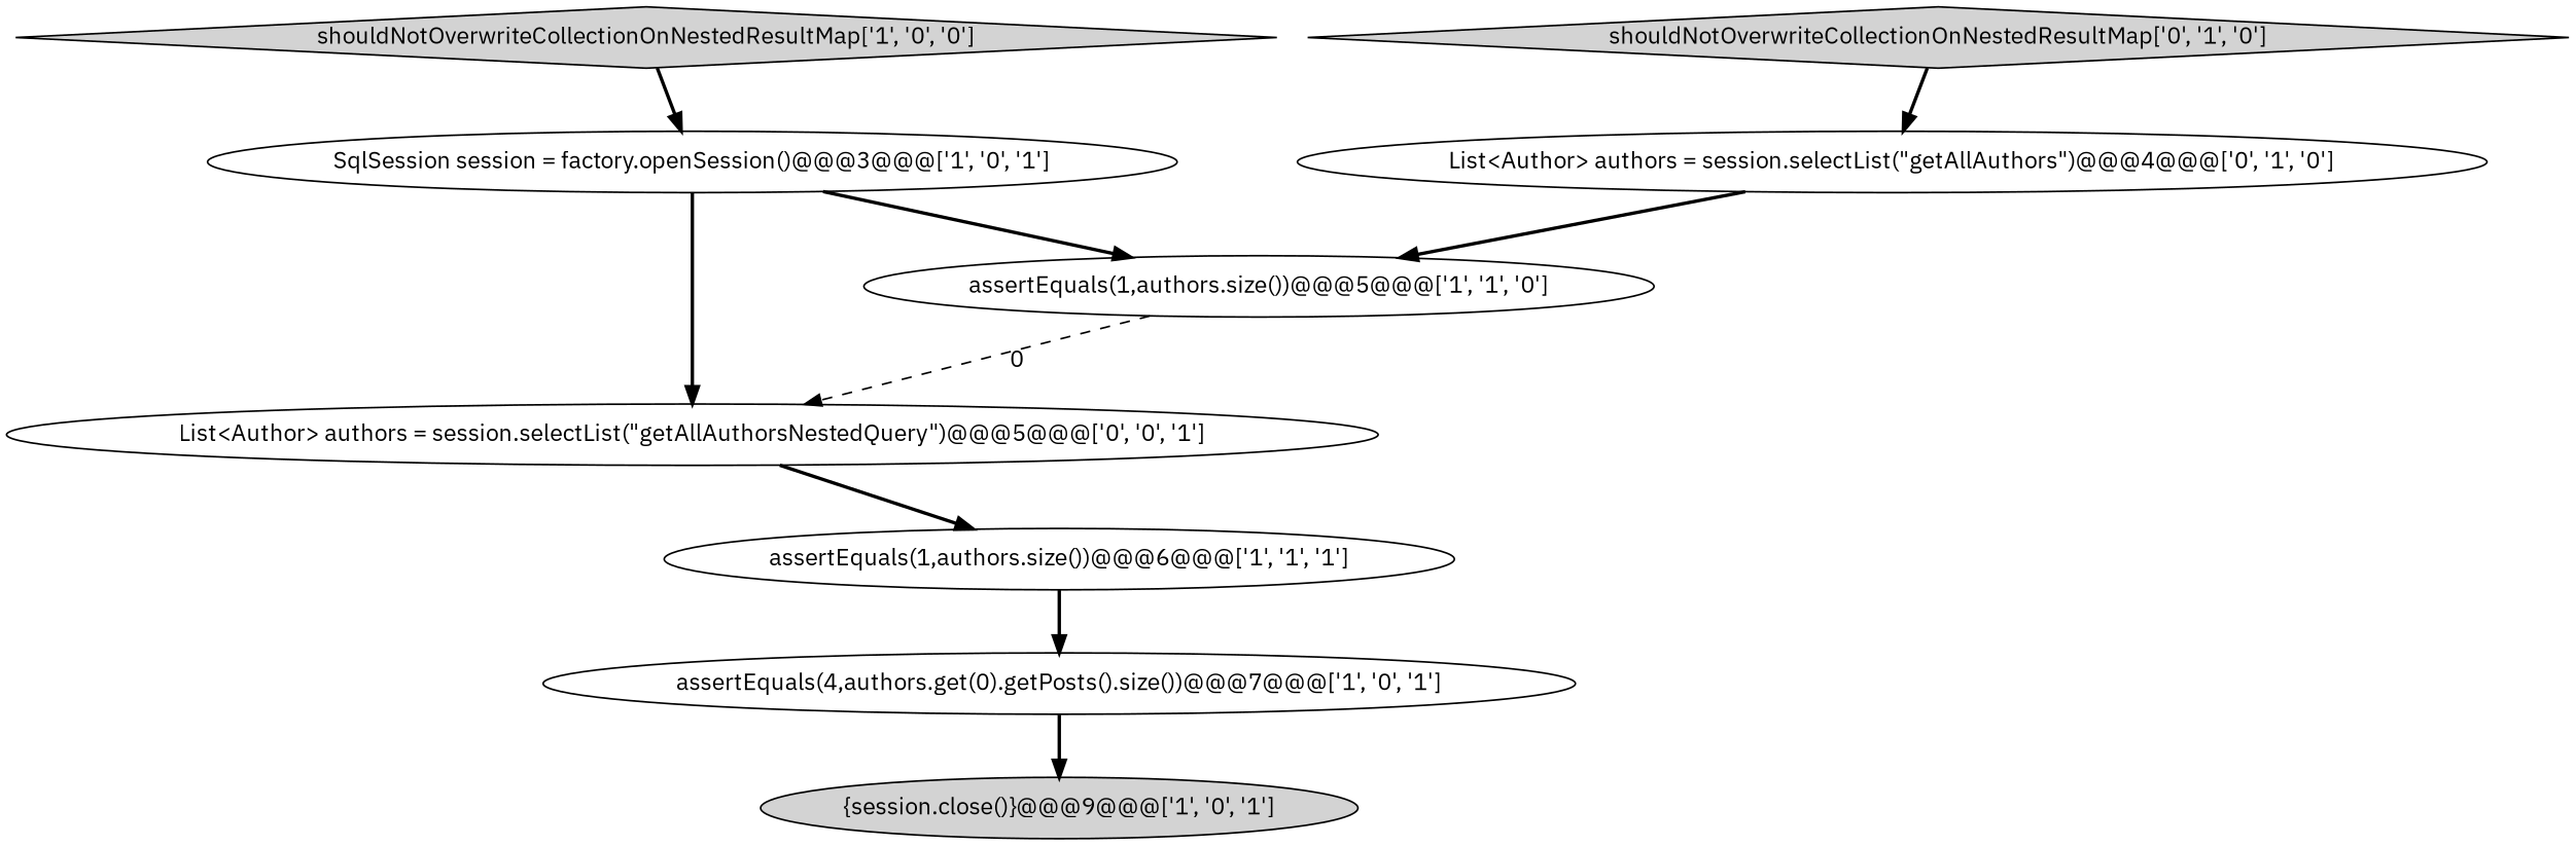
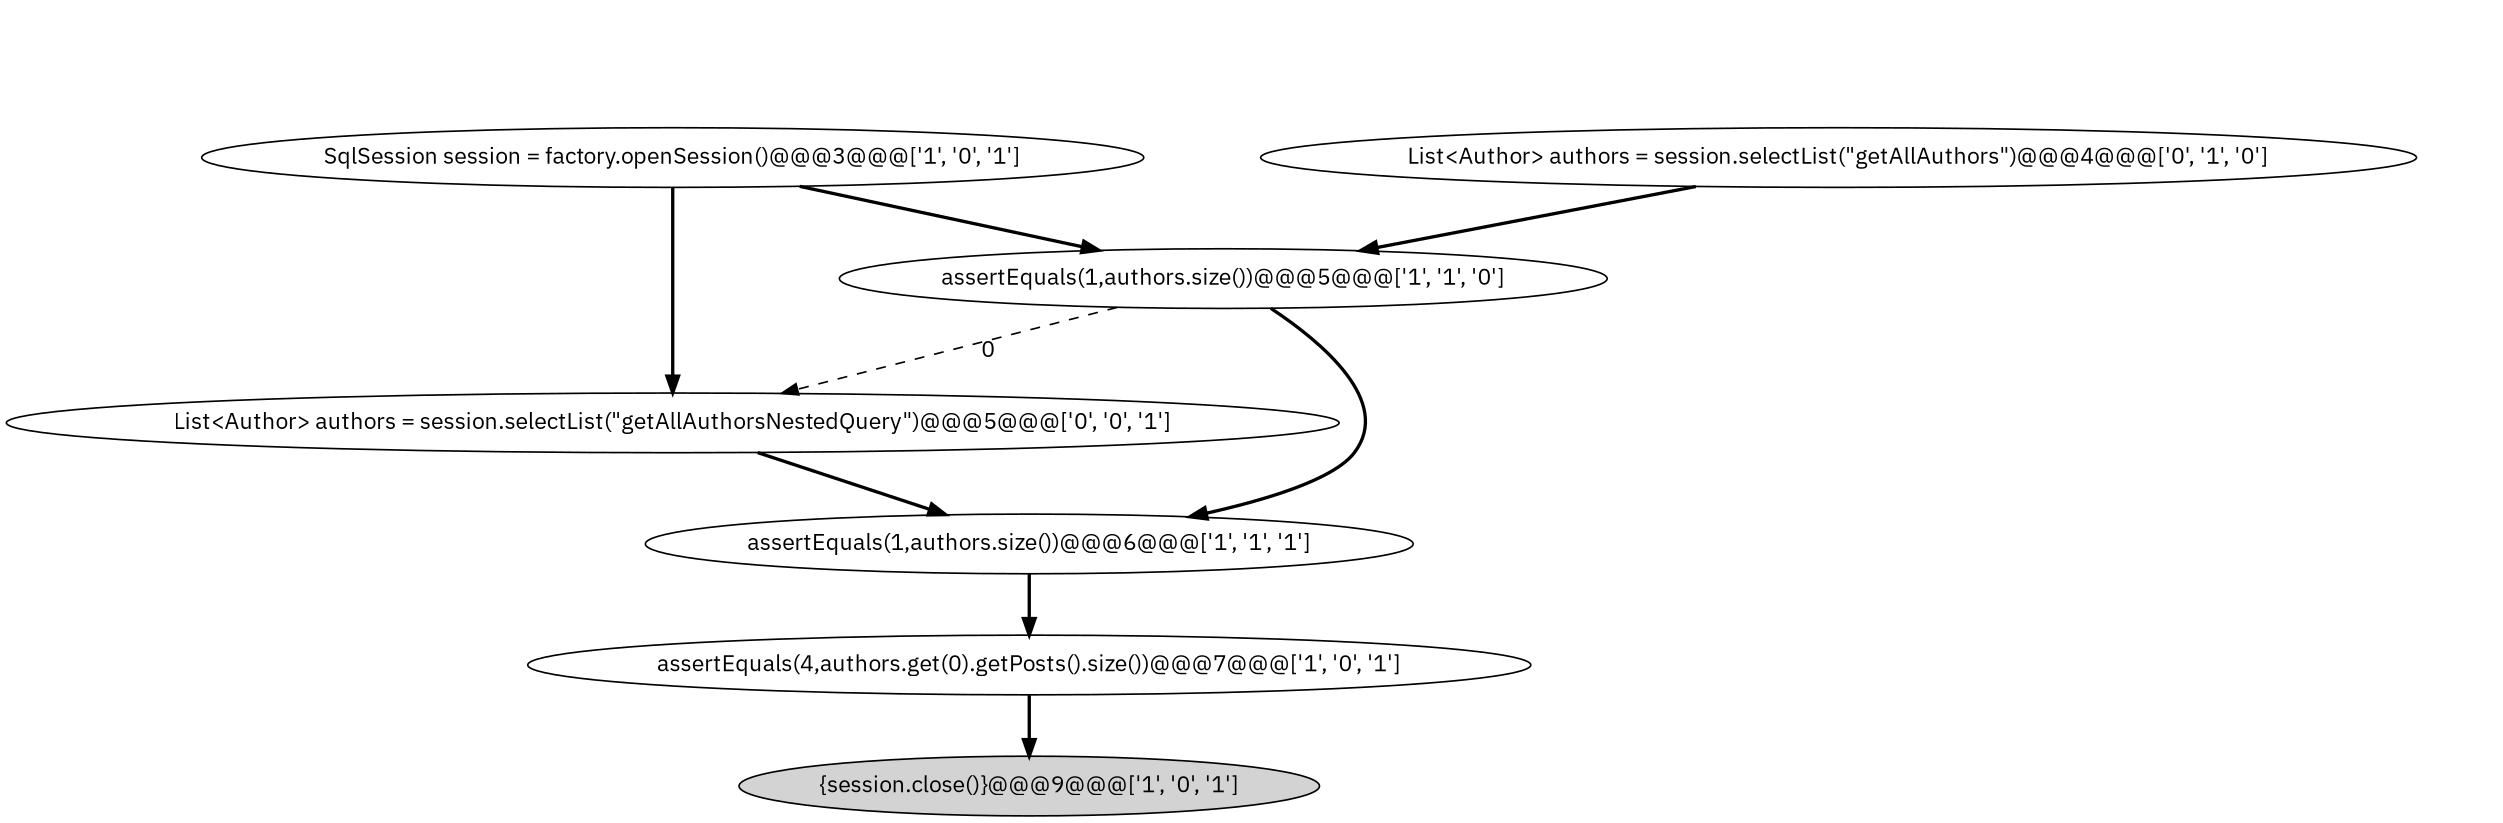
  digraph {
    fontname="IBM Plex Sans"
    node [fillcolor=white fontname="IBM Plex Sans" shape=ellipse style=filled]
    edge [fontname="IBM Plex Sans" style=bold]
    n1 [label="assertEquals(1,authors.size())@@@5@@@['1', '1', '0']"]
    n2 [label="assertEquals(1,authors.size())@@@6@@@['1', '1', '1']"]
    n3 [label="List<Author> authors = session.selectList(\"getAllAuthorsNestedQuery\")@@@5@@@['0', '0', '1']"]
    n4 [label="assertEquals(4,authors.get(0).getPosts().size())@@@7@@@['1', '0', '1']"]
    n5 [label="SqlSession session = factory.openSession()@@@3@@@['1', '0', '1']"]
-   n6 [fillcolor=lightgray label="shouldNotOverwriteCollectionOnNestedResultMap['0', '1', '0']" shape=diamond]
    n7 [label="List<Author> authors = session.selectList(\"getAllAuthors\")@@@4@@@['0', '1', '0']"]
    n8 [fillcolor=lightgray label="{session.close()}@@@9@@@['1', '0', '1']"]
-   n9 [fillcolor=lightgray label="shouldNotOverwriteCollectionOnNestedResultMap['1', '0', '0']" shape=diamond]
+   n1 -> n2
    n1 -> n3 [label=0 style=dashed]
    n2 -> n4
    n3 -> n2
    n4 -> n8
    n5 -> n1
    n5 -> n3
-   n6 -> n7
    n7 -> n1
-   n9 -> n5
  }
